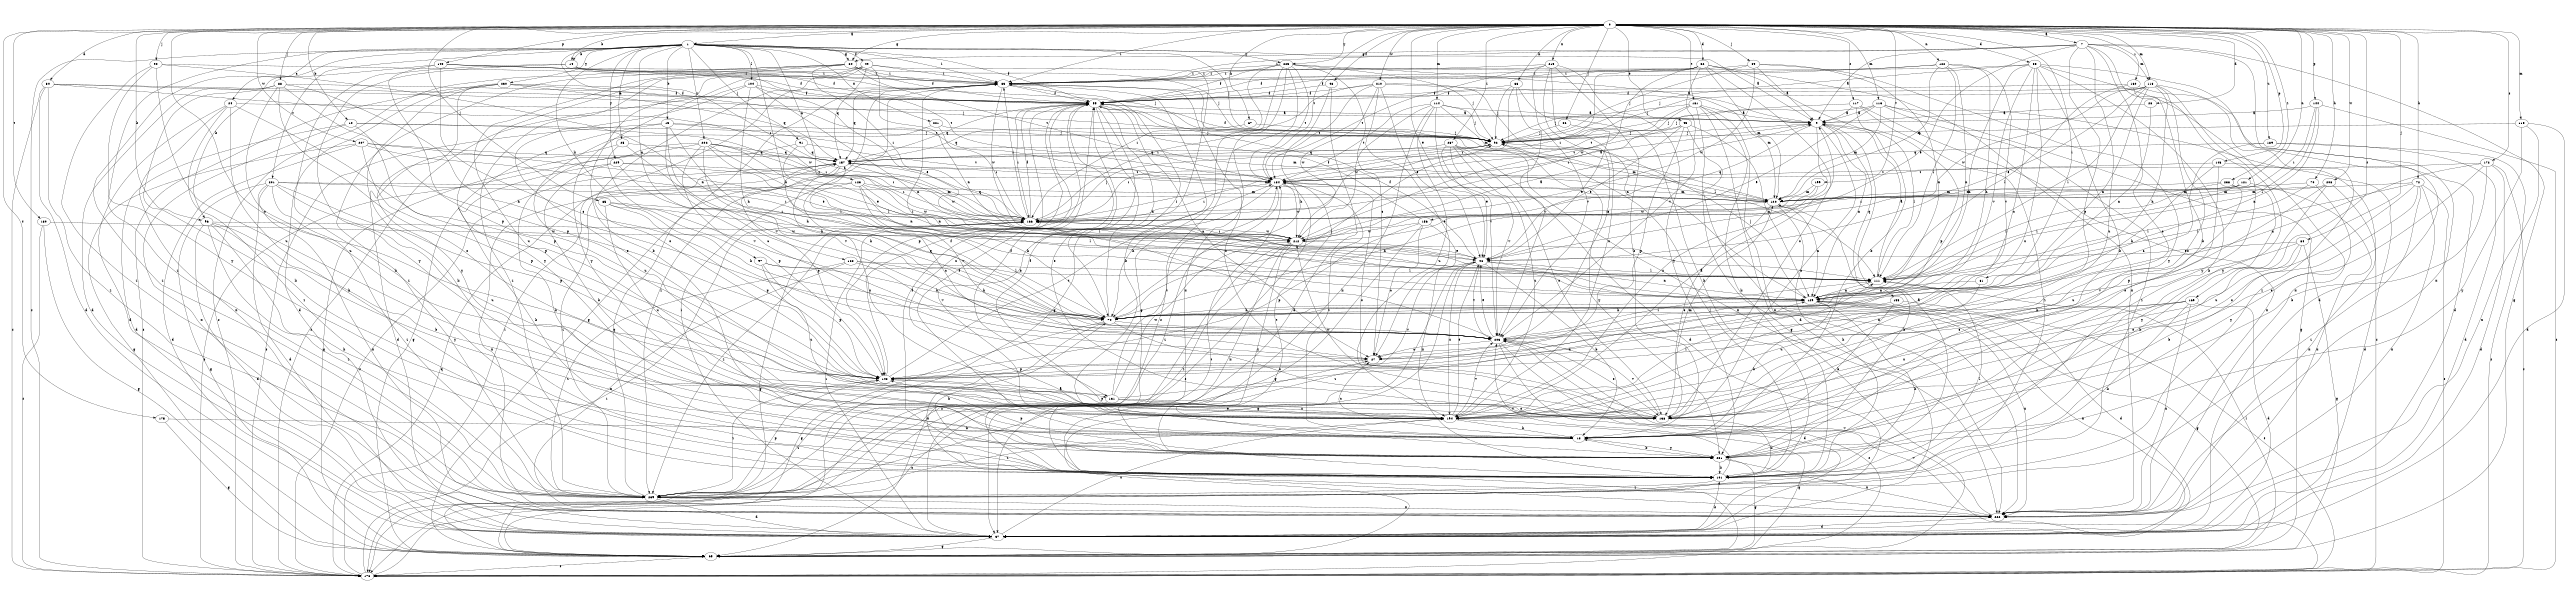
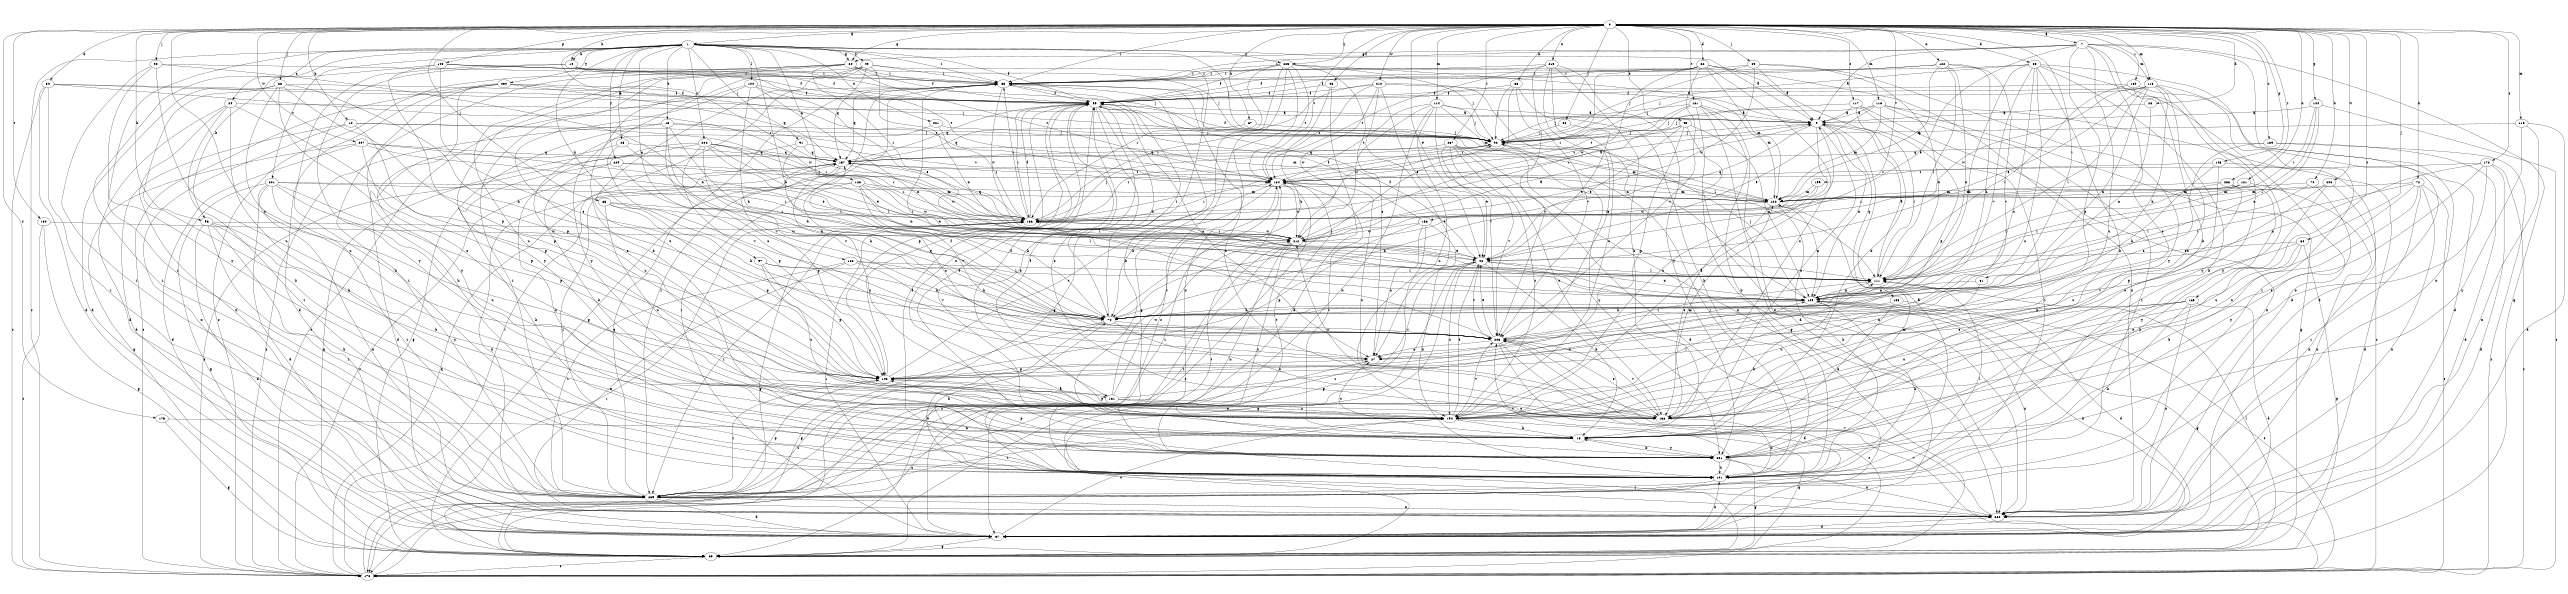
  strict digraph {
    0
    1
    7
    10
    14
    28
    30
    32
    35
    45
    46
    48
    64
    66
    67
    70
    72
    81
    83
    84
    85
    86
    88
    89
    90
    96
    113
    114
    115
    118
    121
    122
    131
    140
    143
    144
    160
    n38 [label=117]
    169
    172
    175
    180
    181
    184
    189
    199
    207
    208
    210
    215
    225
    237
    238
    9
    15
    24
    25
    49
    55
    74
    91
    92
    97
    104
    123
    128
    166
    176
    201
    202
    221
    229
    230
    239
    18
    65
    138
    148
    194
    222
    37
    101
    231
    129
    212
    120
    203
    27
    111
    157
    155
    156
    0 -> 1 [label=a]
    0 -> 7 [label=a]
    0 -> 10 [label=b]
    0 -> 14 [label=b]
    0 -> 28 [label=d]
    0 -> 30 [label=d]
    0 -> 32 [label=d]
    0 -> 35 [label=d]
    0 -> 45 [label=e]
    0 -> 46 [label=e]
    0 -> 48 [label=f]
    0 -> 64 [label=g]
    0 -> 66 [label=h]
    0 -> 67 [label=h]
    0 -> 70 [label=h]
    0 -> 72 [label=h]
    0 -> 81 [label=i]
    0 -> 83 [label=i]
    0 -> 84 [label=j]
    0 -> 85 [label=j]
    0 -> 86 [label=j]
    0 -> 88 [label=j]
    0 -> 89 [label=j]
    0 -> 90 [label=j]
    0 -> 96 [label=k]
    0 -> 113 [label=m]
    0 -> 114 [label=m]
    0 -> 115 [label=m]
    0 -> 118 [label=m]
    0 -> 121 [label=n]
    0 -> 122 [label=n]
    0 -> 131 [label=o]
    0 -> 140 [label=p]
    0 -> 143 [label=p]
    0 -> 144 [label=p]
    0 -> 160 [label=r]
    0 -> n38 [label=s]
    0 -> 169 [label=s]
    0 -> 172 [label=s]
    0 -> 175 [label=s]
    0 -> 180 [label=t]
    0 -> 181 [label=t]
    0 -> 184 [label=t]
    0 -> 189 [label=u]
    0 -> 199 [label=v]
    0 -> 207 [label=w]
    0 -> 208 [label=w]
    0 -> 210 [label=w]
    0 -> 215 [label=x]
    0 -> 225 [label=y]
    0 -> 237 [label=z]
    0 -> 238 [label=z]
    1 -> 14 [label=b]
    1 -> 64 [label=g]
    1 -> 83 [label=i]
    1 -> 96 [label=k]
    1 -> 225 [label=y]
    1 -> 9 [label=a]
    1 -> 15 [label=b]
    1 -> 24 [label=c]
    1 -> 25 [label=c]
    1 -> 49 [label=f]
    1 -> 55 [label=f]
    1 -> 74 [label=h]
    1 -> 91 [label=j]
    1 -> 92 [label=j]
    1 -> 97 [label=k]
    1 -> 104 [label=l]
    1 -> 123 [label=n]
    1 -> 128 [label=n]
    1 -> 166 [label=r]
    1 -> 176 [label=s]
    1 -> 201 [label=v]
    1 -> 202 [label=v]
    1 -> 221 [label=x]
    1 -> 229 [label=y]
    1 -> 230 [label=y]
    1 -> 239 [label=z]
    7 -> 46 [label=e]
    7 -> 64 [label=g]
    7 -> 83 [label=i]
    7 -> 118 [label=m]
    7 -> 9 [label=a]
    7 -> 18 [label=b]
    7 -> 65 [label=g]
    7 -> 138 [label=o]
    7 -> 148 [label=p]
    7 -> 194 [label=u]
    7 -> 222 [label=x]
    10 -> 92 [label=j]
    10 -> 166 [label=r]
    10 -> 148 [label=p]
    10 -> 222 [label=x]
    10 -> 37 [label=d]
    14 -> 83 [label=i]
    14 -> 184 [label=t]
    14 -> 55 [label=f]
    14 -> 101 [label=k]
    14 -> 231 [label=y]
    28 -> 9 [label=a]
    28 -> 129 [label=n]
    30 -> 55 [label=f]
    30 -> 92 [label=j]
    30 -> 176 [label=s]
    30 -> 239 [label=z]
    30 -> 37 [label=d]
    30 -> 212 [label=w]
    32 -> 83 [label=i]
    32 -> 55 [label=f]
    32 -> 166 [label=r]
    32 -> 18 [label=b]
    32 -> 138 [label=o]
    32 -> 222 [label=x]
    32 -> 212 [label=w]
    32 -> 120 [label=m]
    32 -> 203 [label=v]
    35 -> 83 [label=i]
    35 -> 74 [label=h]
    35 -> 92 [label=j]
    35 -> 18 [label=b]
    35 -> 194 [label=u]
    35 -> 222 [label=x]
    35 -> 37 [label=d]
    35 -> 101 [label=k]
    35 -> 203 [label=v]
    35 -> 27 [label=c]
    45 -> 46 [label=e]
    45 -> 184 [label=t]
    45 -> 92 [label=j]
    45 -> 148 [label=p]
    45 -> 222 [label=x]
    45 -> 129 [label=n]
    46 -> 55 [label=f]
    46 -> 239 [label=z]
    46 -> 18 [label=b]
    46 -> 65 [label=g]
    46 -> 194 [label=u]
    46 -> 129 [label=n]
    46 -> 203 [label=v]
    46 -> 111 [label=l]
    48 -> 55 [label=f]
    48 -> 74 [label=h]
    48 -> 37 [label=d]
    64 -> 83 [label=i]
    64 -> 184 [label=t]
    64 -> 55 [label=f]
    64 -> 92 [label=j]
    64 -> 166 [label=r]
    64 -> 176 [label=s]
    64 -> 239 [label=z]
    64 -> 194 [label=u]
    64 -> 231 [label=y]
    66 -> 55 [label=f]
    66 -> 92 [label=j]
    66 -> 166 [label=r]
    66 -> 101 [label=k]
    66 -> 203 [label=v]
    67 -> 92 [label=j]
    67 -> 157 [label=q]
    70 -> 231 [label=y]
    70 -> 120 [label=m]
    70 -> 111 [label=l]
    72 -> 176 [label=s]
    72 -> 239 [label=z]
    72 -> 138 [label=o]
    72 -> 194 [label=u]
    72 -> 222 [label=x]
    72 -> 120 [label=m]
    72 -> 111 [label=l]
    81 -> 194 [label=u]
    81 -> 129 [label=n]
    83 -> 55 [label=f]
    83 -> 239 [label=z]
    83 -> 18 [label=b]
    83 -> 65 [label=g]
    83 -> 138 [label=o]
    83 -> 212 [label=w]
    83 -> 120 [label=m]
    83 -> 157 [label=q]
    84 -> 46 [label=e]
    84 -> 18 [label=b]
    84 -> 65 [label=g]
    84 -> 138 [label=o]
    84 -> 203 [label=v]
    85 -> 74 [label=h]
    85 -> 166 [label=r]
    85 -> 148 [label=p]
    85 -> 194 [label=u]
    85 -> 111 [label=l]
    86 -> 46 [label=e]
    86 -> 92 [label=j]
    88 -> 55 [label=f]
    88 -> 74 [label=h]
    88 -> 138 [label=o]
    88 -> 148 [label=p]
    88 -> 194 [label=u]
    88 -> 37 [label=d]
    88 -> 101 [label=k]
    89 -> 83 [label=i]
    89 -> 9 [label=a]
    89 -> 92 [label=j]
    89 -> 231 [label=y]
    89 -> 129 [label=n]
    89 -> 212 [label=w]
    90 -> 83 [label=i]
    90 -> 239 [label=z]
    90 -> 194 [label=u]
    90 -> 231 [label=y]
    90 -> 129 [label=n]
    96 -> 239 [label=z]
    96 -> 18 [label=b]
    96 -> 37 [label=d]
    96 -> 101 [label=k]
    96 -> 231 [label=y]
    96 -> 212 [label=w]
    113 -> 46 [label=e]
    113 -> 9 [label=a]
    113 -> 92 [label=j]
    113 -> 176 [label=s]
    113 -> 239 [label=z]
    113 -> 65 [label=g]
    113 -> 120 [label=m]
    114 -> 184 [label=t]
    114 -> 9 [label=a]
    114 -> 92 [label=j]
    114 -> 194 [label=u]
    114 -> 222 [label=x]
    114 -> 101 [label=k]
    114 -> 212 [label=w]
    114 -> 203 [label=v]
    115 -> 92 [label=j]
    115 -> 222 [label=x]
    115 -> 37 [label=d]
    115 -> 231 [label=y]
    118 -> 46 [label=e]
    118 -> 55 [label=f]
    118 -> 74 [label=h]
    118 -> 92 [label=j]
    118 -> 138 [label=o]
    118 -> 37 [label=d]
    118 -> 231 [label=y]
    118 -> 129 [label=n]
    118 -> 212 [label=w]
    118 -> 111 [label=l]
    121 -> 166 [label=r]
    121 -> 222 [label=x]
    121 -> 120 [label=m]
    121 -> 111 [label=l]
    122 -> 83 [label=i]
    122 -> 55 [label=f]
    122 -> 74 [label=h]
    122 -> 129 [label=n]
    122 -> 120 [label=m]
    122 -> 203 [label=v]
    122 -> 111 [label=l]
    131 -> 184 [label=t]
    131 -> 55 [label=f]
    131 -> 239 [label=z]
    131 -> 138 [label=o]
    131 -> 194 [label=u]
    131 -> 129 [label=n]
    131 -> 212 [label=w]
    140 -> 83 [label=i]
    140 -> 55 [label=f]
    140 -> 92 [label=j]
    140 -> 239 [label=z]
    140 -> 148 [label=p]
    140 -> 27 [label=c]
    143 -> 184 [label=t]
    143 -> 74 [label=h]
    143 -> 138 [label=o]
    143 -> 37 [label=d]
    144 -> 9 [label=a]
    144 -> 166 [label=r]
    144 -> 176 [label=s]
    144 -> 129 [label=n]
    144 -> 111 [label=l]
    160 -> 55 [label=f]
    160 -> 239 [label=z]
    160 -> 231 [label=y]
    160 -> 111 [label=l]
    n38 -> 9 [label=a]
    n38 -> 92 [label=j]
    n38 -> 239 [label=z]
    n38 -> 148 [label=p]
    n38 -> 222 [label=x]
    169 -> 74 [label=h]
    169 -> 194 [label=u]
    169 -> 222 [label=x]
    169 -> 37 [label=d]
    169 -> 101 [label=k]
    169 -> 27 [label=c]
    172 -> 184 [label=t]
    172 -> 176 [label=s]
    172 -> 18 [label=b]
    172 -> 138 [label=o]
    172 -> 37 [label=d]
    172 -> 129 [label=n]
    175 -> 18 [label=b]
    175 -> 65 [label=g]
    180 -> 176 [label=s]
    180 -> 65 [label=g]
    180 -> 212 [label=w]
    181 -> 184 [label=t]
    181 -> 9 [label=a]
    181 -> 92 [label=j]
    181 -> 166 [label=r]
    181 -> 65 [label=g]
    181 -> 222 [label=x]
    181 -> 37 [label=d]
    181 -> 101 [label=k]
    184 -> 9 [label=a]
    184 -> 74 [label=h]
    184 -> 166 [label=r]
    184 -> 176 [label=s]
    184 -> 239 [label=z]
    184 -> 138 [label=o]
    184 -> 212 [label=w]
    184 -> 120 [label=m]
    189 -> 176 [label=s]
    189 -> 37 [label=d]
    189 -> 27 [label=c]
    189 -> 157 [label=q]
    199 -> 74 [label=h]
    199 -> 212 [label=w]
    199 -> 120 [label=m]
    207 -> 46 [label=e]
    207 -> 65 [label=g]
    207 -> 148 [label=p]
    207 -> 37 [label=d]
    207 -> 111 [label=l]
    207 -> 157 [label=q]
    208 -> 148 [label=p]
    208 -> 222 [label=x]
    208 -> 101 [label=k]
    208 -> 120 [label=m]
    210 -> 46 [label=e]
    210 -> 184 [label=t]
    210 -> 55 [label=f]
    210 -> 166 [label=r]
    210 -> 129 [label=n]
    210 -> 212 [label=w]
    210 -> 120 [label=m]
    210 -> 27 [label=c]
    215 -> 83 [label=i]
    215 -> 184 [label=t]
    215 -> 18 [label=b]
    215 -> 194 [label=u]
    215 -> 231 [label=y]
    215 -> 203 [label=v]
    215 -> 27 [label=c]
    225 -> 83 [label=i]
    225 -> 184 [label=t]
    225 -> 9 [label=a]
    225 -> 55 [label=f]
    225 -> 92 [label=j]
    225 -> 166 [label=r]
    225 -> 176 [label=s]
    225 -> 65 [label=g]
    225 -> 222 [label=x]
    225 -> 27 [label=c]
    237 -> 46 [label=e]
    237 -> 138 [label=o]
    237 -> 194 [label=u]
    237 -> 37 [label=d]
    237 -> 120 [label=m]
    237 -> 203 [label=v]
    237 -> 157 [label=q]
    238 -> 194 [label=u]
    238 -> 231 [label=y]
    238 -> 120 [label=m]
    238 -> 111 [label=l]
    9 -> 92 [label=j]
    9 -> 138 [label=o]
    9 -> 194 [label=u]
    9 -> 129 [label=n]
    9 -> 111 [label=l]
    9 -> 155 [label=q]
    9 -> 156 [label=q]
    15 -> 74 [label=h]
    15 -> 92 [label=j]
    15 -> 176 [label=s]
    15 -> 65 [label=g]
    15 -> 120 [label=m]
    15 -> 203 [label=v]
    15 -> 27 [label=c]
    24 -> 9 [label=a]
    24 -> 239 [label=z]
    24 -> 148 [label=p]
    24 -> 222 [label=x]
    24 -> 37 [label=d]
    24 -> 101 [label=k]
    25 -> 74 [label=h]
    25 -> 37 [label=d]
    25 -> 203 [label=v]
    25 -> 157 [label=q]
    49 -> 83 [label=i]
    49 -> 239 [label=z]
    49 -> 18 [label=b]
    49 -> 65 [label=g]
    49 -> 138 [label=o]
    49 -> 231 [label=y]
    49 -> 129 [label=n]
    49 -> 157 [label=q]
    55 -> 9 [label=a]
    55 -> 74 [label=h]
    55 -> 166 [label=r]
    55 -> 18 [label=b]
    55 -> 138 [label=o]
    55 -> 148 [label=p]
    55 -> 194 [label=u]
    55 -> 27 [label=c]
    55 -> 111 [label=l]
    55 -> 157 [label=q]
    74 -> 83 [label=i]
    74 -> 92 [label=j]
    74 -> 65 [label=g]
    74 -> 138 [label=o]
    74 -> 222 [label=x]
    74 -> 203 [label=v]
    91 -> 184 [label=t]
    91 -> 176 [label=s]
    91 -> 129 [label=n]
    91 -> 157 [label=q]
    92 -> 55 [label=f]
    92 -> 166 [label=r]
    92 -> 231 [label=y]
    92 -> 157 [label=q]
    97 -> 74 [label=h]
    97 -> 148 [label=p]
    97 -> 194 [label=u]
    97 -> 111 [label=l]
    104 -> 46 [label=e]
    104 -> 55 [label=f]
    104 -> 74 [label=h]
    104 -> 176 [label=s]
    104 -> 138 [label=o]
    104 -> 129 [label=n]
    123 -> 74 [label=h]
    123 -> 222 [label=x]
    123 -> 212 [label=w]
    123 -> 120 [label=m]
    123 -> 203 [label=v]
    123 -> 27 [label=c]
    123 -> 111 [label=l]
    128 -> 74 [label=h]
    128 -> 239 [label=z]
    128 -> 222 [label=x]
    128 -> 203 [label=v]
    128 -> 111 [label=l]
    166 -> 83 [label=i]
    166 -> 55 [label=f]
    166 -> 92 [label=j]
    166 -> 239 [label=z]
    166 -> 65 [label=g]
    166 -> 212 [label=w]
    166 -> 157 [label=q]
    176 -> 83 [label=i]
    176 -> 166 [label=r]
    176 -> 203 [label=v]
    176 -> 27 [label=c]
    176 -> 157 [label=q]
    201 -> 166 [label=r]
    201 -> 239 [label=z]
    201 -> 65 [label=g]
    201 -> 148 [label=p]
    201 -> 194 [label=u]
    201 -> 222 [label=x]
    201 -> 37 [label=d]
    201 -> 120 [label=m]
    202 -> 46 [label=e]
    202 -> 166 [label=r]
    202 -> 65 [label=g]
    202 -> 148 [label=p]
    202 -> 101 [label=k]
    202 -> 129 [label=n]
    202 -> 203 [label=v]
    202 -> 111 [label=l]
    202 -> 157 [label=q]
    221 -> 92 [label=j]
    221 -> 166 [label=r]
    221 -> 194 [label=u]
    229 -> 184 [label=t]
    229 -> 74 [label=h]
    229 -> 166 [label=r]
    229 -> 18 [label=b]
    229 -> 101 [label=k]
    230 -> 184 [label=t]
    230 -> 55 [label=f]
    230 -> 176 [label=s]
    230 -> 37 [label=d]
    230 -> 101 [label=k]
    230 -> 231 [label=y]
    230 -> 157 [label=q]
    239 -> 148 [label=p]
    239 -> 222 [label=x]
    239 -> 37 [label=d]
    239 -> 157 [label=q]
    18 -> 184 [label=t]
    18 -> 55 [label=f]
    18 -> 231 [label=y]
    18 -> 27 [label=c]
    65 -> 46 [label=e]
    65 -> 176 [label=s]
    65 -> 111 [label=l]
    138 -> 148 [label=p]
    138 -> 101 [label=k]
    138 -> 212 [label=w]
    138 -> 120 [label=m]
    138 -> 203 [label=v]
    148 -> 131 [label=a]
    148 -> 184 [label=t]
    148 -> 55 [label=f]
    148 -> 239 [label=z]
    194 -> 46 [label=e]
    194 -> 9 [label=a]
    194 -> 55 [label=f]
    194 -> 239 [label=z]
    194 -> 18 [label=b]
    194 -> 65 [label=g]
    194 -> 203 [label=v]
    194 -> 111 [label=l]
    222 -> 37 [label=d]
    222 -> 203 [label=v]
    37 -> 83 [label=i]
    37 -> 184 [label=t]
    37 -> 166 [label=r]
    37 -> 65 [label=g]
    37 -> 194 [label=u]
    37 -> 101 [label=k]
    37 -> 129 [label=n]
    101 -> 9 [label=a]
    101 -> 55 [label=f]
    101 -> 74 [label=h]
    101 -> 92 [label=j]
    101 -> 239 [label=z]
    101 -> 203 [label=v]
    101 -> 111 [label=l]
    231 -> 184 [label=t]
    231 -> 18 [label=b]
    231 -> 65 [label=g]
    231 -> 148 [label=p]
    231 -> 222 [label=x]
    231 -> 101 [label=k]
-   231 -> 120 [label=b]
+   231 -> 120 [label=m]
    129 -> 74 [label=h]
    129 -> 92 [label=j]
    129 -> 176 [label=s]
    129 -> 18 [label=b]
    129 -> 65 [label=g]
    129 -> 222 [label=x]
    129 -> 101 [label=k]
    212 -> 46 [label=e]
    212 -> 9 [label=a]
    212 -> 166 [label=r]
    212 -> 176 [label=s]
    212 -> 239 [label=z]
    212 -> 101 [label=k]
    212 -> 231 [label=y]
    120 -> 166 [label=r]
    120 -> 138 [label=o]
    120 -> 101 [label=k]
    120 -> 129 [label=n]
    203 -> 46 [label=e]
    203 -> 83 [label=i]
    203 -> 176 [label=s]
    203 -> 138 [label=o]
    203 -> 37 [label=d]
    203 -> 27 [label=c]
    203 -> 111 [label=l]
    203 -> 157 [label=q]
    27 -> 148 [label=p]
    111 -> 9 [label=a]
    111 -> 129 [label=n]
    157 -> 184 [label=t]
    157 -> 176 [label=s]
    157 -> 239 [label=z]
    157 -> 148 [label=p]
    157 -> 194 [label=u]
    157 -> 212 [label=w]
    157 -> 120 [label=m]
    155 -> 74 [label=h]
    155 -> 18 [label=b]
    155 -> 37 [label=d]
    156 -> 55 [label=f]
-   156 -> 37 [label=g]
+   156 -> 65 [label=g]
    156 -> 148 [label=p]
    156 -> 101 [label=k]
    156 -> 212 [label=w]
    156 -> 27 [label=c]
  }
